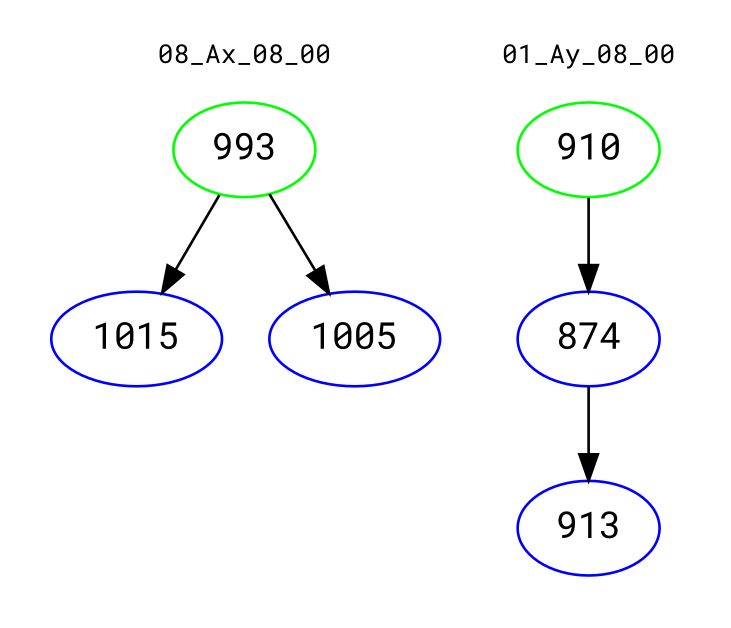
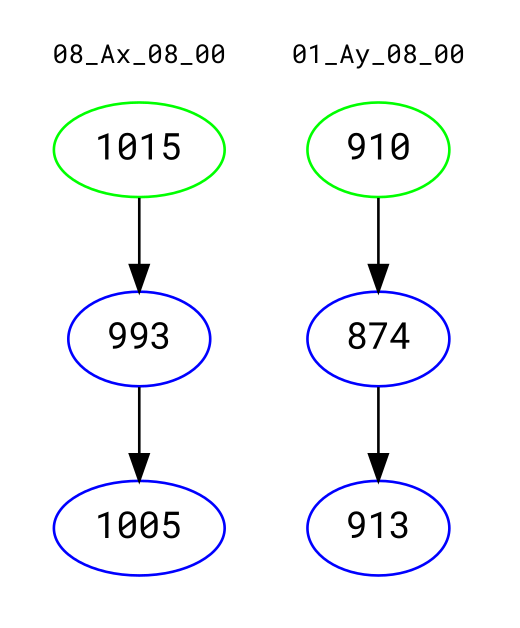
  digraph {
    fontname="Roboto Mono"
    node [color=green fontname="Roboto Mono"]
    edge [color=black fontname="Roboto Mono"]
-   n1 [color=blue label=1015]
-   n2 [label=993]
+   n1 [label=1015]
+   n2 [color=blue label=993]
    n3 [color=blue label=1005]
    n4 [label=910]
    n5 [color=blue label=874]
    n6 [color=blue label=913]
    subgraph cluster_1 {
      color=white
      fontsize=10
      label="08_Ax_08_00"
      n1
      n2
      n3
    }
    subgraph cluster_2 {
      color=white
      fontsize=10
      label="01_Ay_08_00"
      n4
      n5
      n6
    }
-   n2 -> n1
+   n1 -> n2
    n2 -> n3
    n4 -> n5
    n5 -> n6
  }
